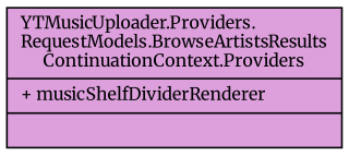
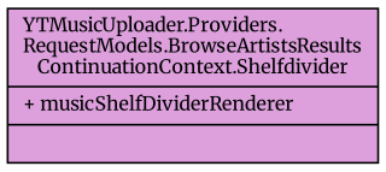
  digraph {
    fontname=Merriweather
-   n1 [color=black fillcolor=plum fontcolor=black fontname=Merriweather fontsize=10 height=0.2 label="{YTMusicUploader.Providers.\lRequestModels.BrowseArtistsResults\lContinuationContext.Providers\n|+ musicShelfDividerRenderer\l|}" shape=record style=filled width=0.4]
+   n1 [color=black fillcolor=plum fontcolor=black fontname=Merriweather fontsize=10 height=0.2 label="{YTMusicUploader.Providers.\lRequestModels.BrowseArtistsResults\lContinuationContext.Shelfdivider\n|+ musicShelfDividerRenderer\l|}" shape=record style=filled width=0.4]
  }
